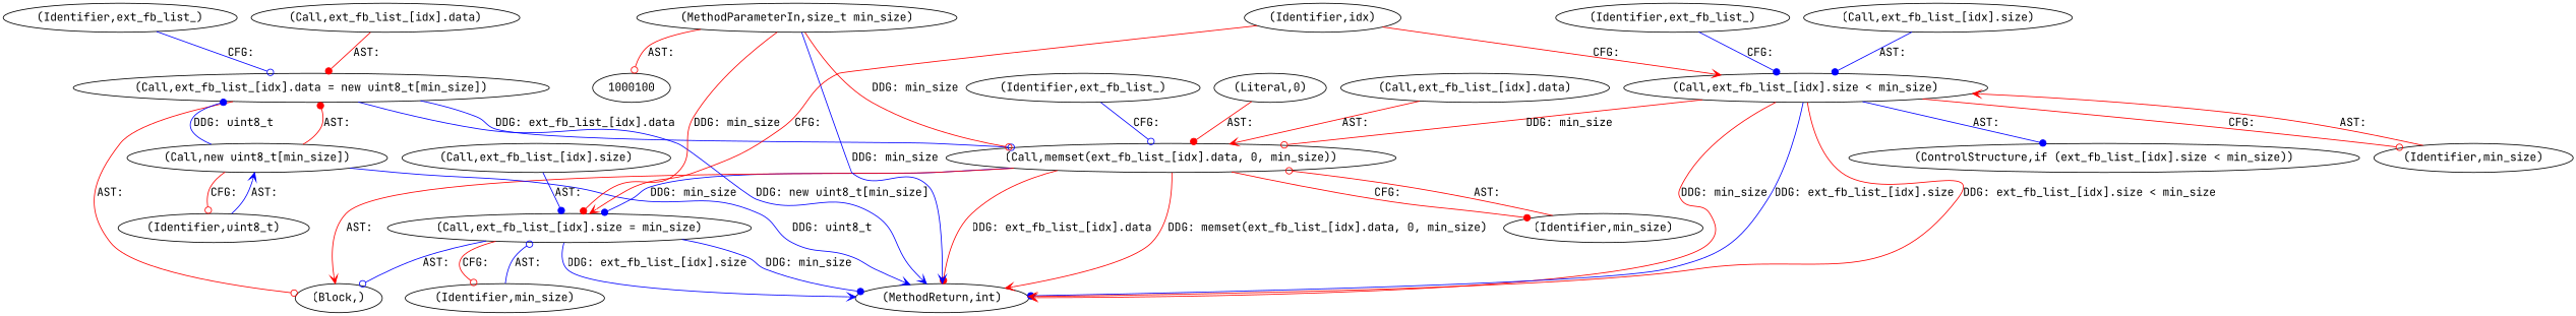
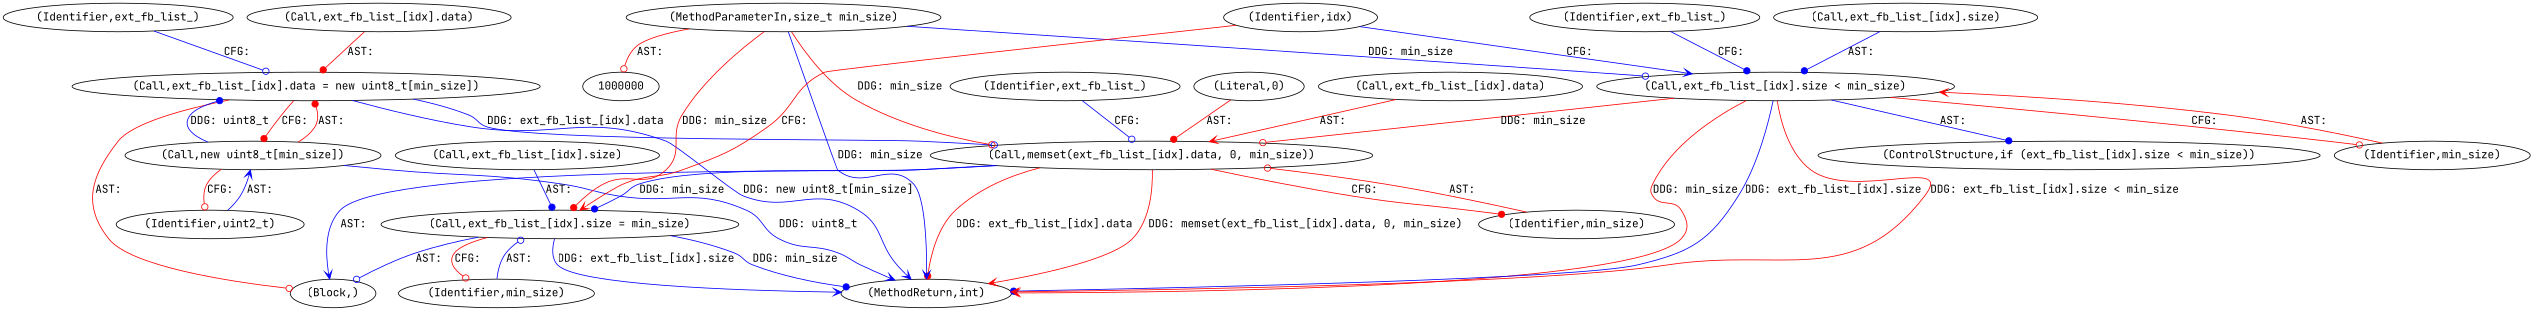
  digraph {
    fontname="JetBrains Mono"
    node [fontname="JetBrains Mono"]
    edge [arrowhead=dot color=red fontname="JetBrains Mono"]
    n1 [label="(Call,memset(ext_fb_list_[idx].data, 0, min_size))"]
    n2 [label="(Call,ext_fb_list_[idx].size = min_size)"]
    n3 [label="(MethodReturn,int)"]
    n4 [label="(Block,)"]
    n5 [label="(Identifier,min_size)"]
    n6 [label="(Identifier,min_size)"]
    n7 [label="(Call,ext_fb_list_[idx].data = new uint8_t[min_size])"]
    n8 [label="(Call,new uint8_t[min_size])"]
-   n9 [label="(Identifier,uint8_t)"]
+   n9 [label="(Identifier,uint2_t)"]
    n10 [label="(Call,ext_fb_list_[idx].size < min_size)"]
    n11 [label="(Identifier,min_size)"]
    n12 [label="(ControlStructure,if (ext_fb_list_[idx].size < min_size))"]
    n13 [label="(MethodParameterIn,size_t min_size)"]
-   1000100
+   1000100 [label=1000000]
    n15 [label="(Identifier,idx)"]
    n16 [label="(Identifier,ext_fb_list_)"]
    n17 [label="(Call,ext_fb_list_[idx].size)"]
    n18 [label="(Identifier,ext_fb_list_)"]
    n19 [label="(Literal,0)"]
    n20 [label="(Call,ext_fb_list_[idx].data)"]
    n21 [label="(Identifier,ext_fb_list_)"]
    n22 [label="(Call,ext_fb_list_[idx].data)"]
    n23 [label="(Call,ext_fb_list_[idx].size)"]
    n1 -> n2 [color=blue label="DDG: min_size"]
    n1 -> n3 [label="DDG: ext_fb_list_[idx].data"]
    n1 -> n3 [arrowhead=vee label="DDG: memset(ext_fb_list_[idx].data, 0, min_size)"]
-   n1 -> n4 [arrowhead=vee label="AST: "]
+   n1 -> n4 [arrowhead=vee color=blue label="AST: "]
    n1 -> n5 [label="CFG: "]
    n2 -> n3 [arrowhead=vee color=blue label="DDG: ext_fb_list_[idx].size"]
    n2 -> n3 [color=blue label="DDG: min_size"]
    n2 -> n4 [arrowhead=odot color=blue label="AST: "]
    n2 -> n6 [arrowhead=odot label="CFG: "]
    n5 -> n1 [arrowhead=odot label="AST: "]
    n6 -> n2 [arrowhead=odot color=blue label="AST: "]
    n7 -> n1 [arrowhead=odot color=blue label="DDG: ext_fb_list_[idx].data"]
    n7 -> n3 [arrowhead=vee color=blue label="DDG: new uint8_t[min_size]"]
    n7 -> n4 [arrowhead=odot label="AST: "]
+   n7 -> n8 [label="CFG: "]
    n8 -> n3 [arrowhead=vee color=blue label="DDG: uint8_t"]
    n8 -> n7 [label="AST: "]
    n8 -> n7 [color=blue label="DDG: uint8_t"]
    n8 -> n9 [arrowhead=odot label="CFG: "]
    n9 -> n8 [arrowhead=vee color=blue label="AST: "]
    n10 -> n1 [arrowhead=odot label="DDG: min_size"]
    n10 -> n3 [arrowhead=vee label="DDG: min_size"]
    n10 -> n3 [color=blue label="DDG: ext_fb_list_[idx].size"]
    n10 -> n3 [arrowhead=vee label="DDG: ext_fb_list_[idx].size < min_size"]
    n10 -> n11 [arrowhead=odot label="CFG: "]
    n10 -> n12 [color=blue label="AST: "]
    n11 -> n10 [arrowhead=vee label="AST: "]
    n13 -> n1 [arrowhead=odot label="DDG: min_size"]
    n13 -> n2 [label="DDG: min_size"]
    n13 -> n3 [arrowhead=vee color=blue label="DDG: min_size"]
+   n13 -> n10 [arrowhead=odot color=blue label="DDG: min_size"]
    n13 -> 1000100 [arrowhead=odot label="AST: "]
    n15 -> n2 [arrowhead=vee label="CFG: "]
-   n15 -> n10 [arrowhead=vee label="CFG: "]
+   n15 -> n10 [arrowhead=vee color=blue label="CFG: "]
    n16 -> n7 [arrowhead=odot color=blue label="CFG: "]
    n17 -> n2 [color=blue label="AST: "]
    n18 -> n1 [arrowhead=odot color=blue label="CFG: "]
    n19 -> n1 [label="AST: "]
    n20 -> n1 [arrowhead=vee label="AST: "]
    n21 -> n10 [color=blue label="CFG: "]
    n22 -> n7 [label="AST: "]
    n23 -> n10 [color=blue label="AST: "]
  }
